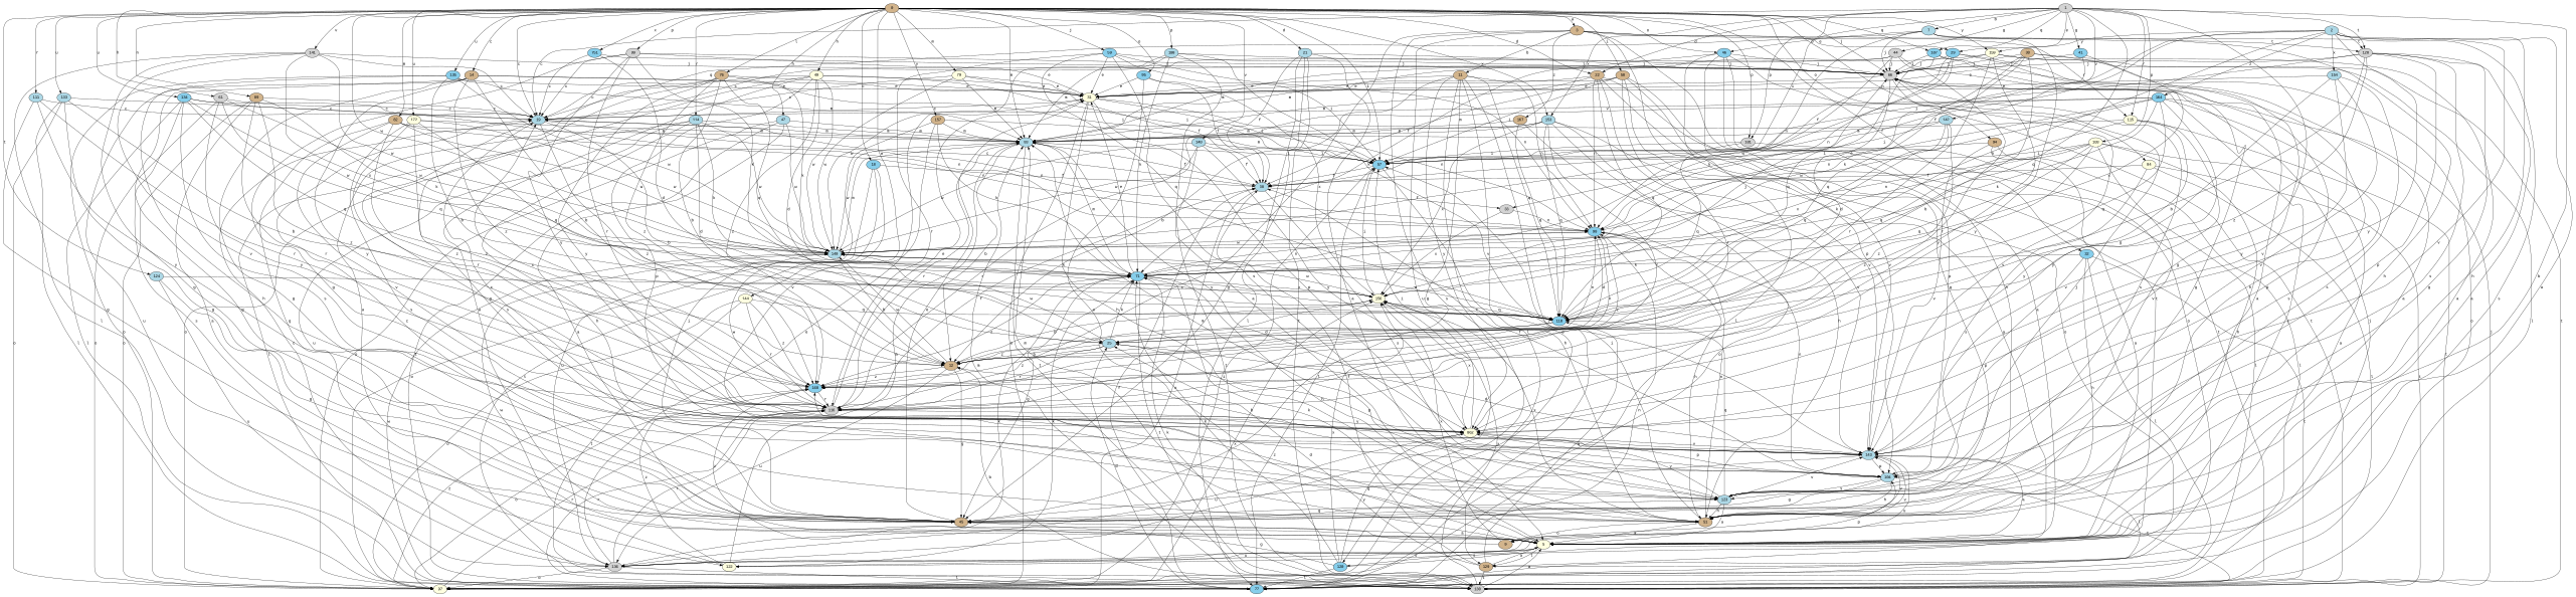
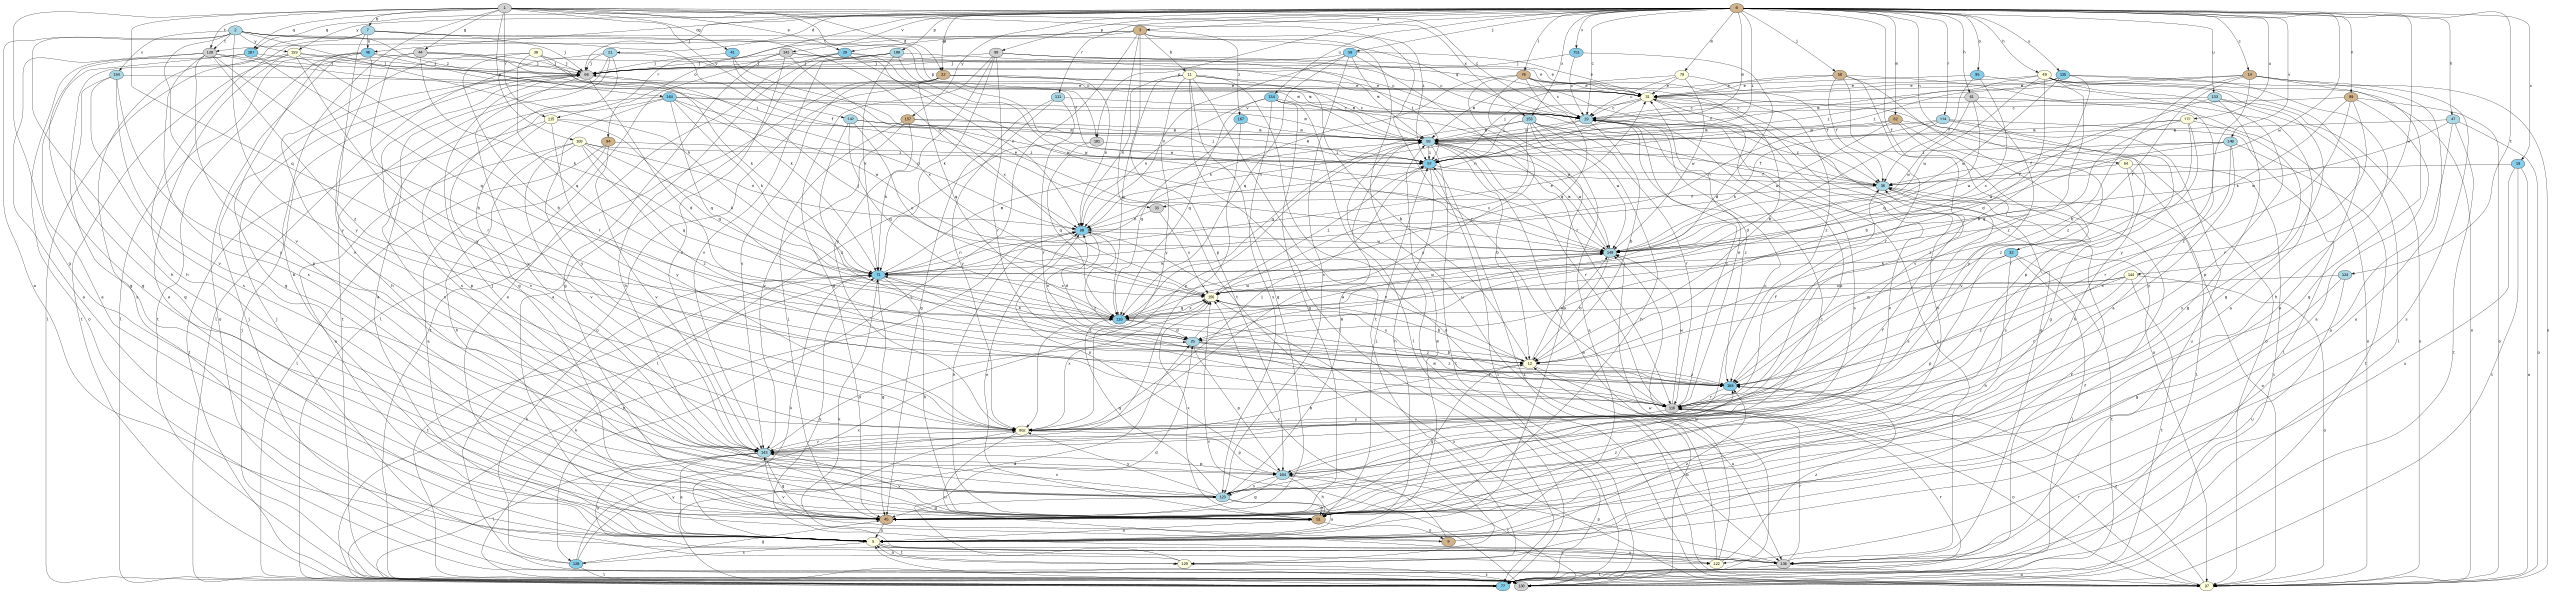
  strict digraph {
    fontname="Liberation Mono"
    node [fillcolor=lightblue fontname="Liberation Mono" style=filled]
    edge [fontname="Liberation Mono"]
    0 [fillcolor=tan]
    3 [fillcolor=tan]
    n3 [fillcolor=tan label=14]
    18 [fillcolor=skyblue]
    19
    21
    22 [fillcolor=tan]
    32 [fillcolor=skyblue]
    47
    49 [fillcolor=lightyellow]
    n11 [fillcolor=tan label=58]
    57 [fillcolor=skyblue]
    59 [fillcolor=skyblue]
    61 [fillcolor=lightgrey]
    n15 [fillcolor=lightgrey label=66]
    76 [fillcolor=tan]
    79 [fillcolor=lightyellow]
    82 [fillcolor=tan]
    83
    84 [fillcolor=lightyellow]
    89 [fillcolor=tan]
    94 [fillcolor=tan]
    95 [fillcolor=skyblue]
    n24 [fillcolor=skyblue label=46]
    99 [fillcolor=lightgrey]
    100
    101 [fillcolor=lightgrey]
    n28 [fillcolor=skyblue label=107]
    111
    114
    124
    n32 [fillcolor=lightyellow label=172]
    133
    134 [fillcolor=skyblue]
    135 [fillcolor=skyblue]
    140
    141 [fillcolor=lightgrey]
    144 [fillcolor=lightyellow]
    149
    n40 [fillcolor=skyblue label=751]
    153
    157 [fillcolor=tan]
    159 [fillcolor=lightyellow]
    29 [fillcolor=skyblue]
    115 [fillcolor=lightyellow]
    128 [fillcolor=lightgrey]
-   11 [fillcolor=tan]
+   11 [fillcolor=lightyellow]
    104
    116 [fillcolor=lightgrey]
    120 [fillcolor=skyblue]
-   129 [fillcolor=tan]
+   129 [fillcolor=lightyellow]
    136 [fillcolor=lightgrey]
-   167 [fillcolor=tan]
+   167 [fillcolor=skyblue]
    45 [fillcolor=tan]
    n55 [fillcolor=lightyellow label=862]
    122 [fillcolor=lightyellow]
    168 [fillcolor=skyblue]
-   12 [fillcolor=tan]
+   12 [fillcolor=lightyellow]
    31 [fillcolor=lightyellow]
    38
    97 [fillcolor=lightyellow]
    130 [fillcolor=lightgrey]
    90 [fillcolor=skyblue]
    123
    5 [fillcolor=lightyellow]
    77 [fillcolor=skyblue]
    110 [fillcolor=skyblue]
    143
    51 [fillcolor=tan]
    71 [fillcolor=skyblue]
    25
    156 [fillcolor=lightyellow]
    1 [fillcolor=lightgrey]
    7
    9 [fillcolor=tan]
    41 [fillcolor=skyblue]
    44 [fillcolor=lightgrey]
    103 [fillcolor=lightyellow]
    142
    2
    33 [fillcolor=lightgrey]
    154
    164 [fillcolor=skyblue]
-   30 [fillcolor=tan]
+   30 [fillcolor=lightyellow]
    0 -> 3 [label=a]
    0 -> n3 [label=c]
    0 -> 18 [label=c]
    0 -> 19 [label=c]
    0 -> 21 [label=d]
    0 -> 22 [label=d]
    0 -> 32 [label=f]
    0 -> 47 [label=h]
    0 -> 49 [label=h]
    0 -> n11 [label=i]
    0 -> 57 [label=i]
    0 -> 59 [label=j]
    0 -> 61 [label=h]
    0 -> n15 [label=j]
    0 -> 76 [label=l]
    0 -> 79 [label=m]
    0 -> 82 [label=m]
    0 -> 83 [label=m]
    0 -> 84 [label=n]
    0 -> 89 [label=n]
    0 -> 94 [label=o]
    0 -> 95 [label=o]
    0 -> n24 [label=o]
    0 -> 99 [label=p]
    0 -> 100 [label=p]
    0 -> 101 [label=p]
    0 -> n28 [label=q]
    0 -> 111 [label=r]
    0 -> 114 [label=r]
    0 -> 124 [label=t]
    0 -> n32 [label=u]
    0 -> 133 [label=u]
    0 -> 134 [label=u]
    0 -> 135 [label=u]
    0 -> 140 [label=v]
    0 -> 141 [label=v]
    0 -> 144 [label=w]
    0 -> 149 [label=w]
    0 -> n40 [label=x]
    0 -> 153 [label=x]
    0 -> 157 [label=y]
    0 -> 159 [label=y]
    3 -> 29 [label=e]
    3 -> 115 [label=r]
    3 -> 128 [label=t]
    3 -> 11 [label=b]
    3 -> 104 [label=p]
    3 -> 116 [label=r]
    3 -> 120 [label=s]
    3 -> 129 [label=t]
    3 -> 136 [label=u]
    3 -> 167 [label=z]
    n3 -> 57 [label=i]
    n3 -> 136 [label=u]
    n3 -> 45 [label=g]
    n3 -> n55 [label=y]
    n3 -> 122 [label=s]
    n3 -> 168 [label=z]
    n3 -> 12 [label=b]
    n3 -> 31 [label=e]
    18 -> 136 [label=u]
    18 -> 38 [label=f]
    18 -> 97 [label=o]
    18 -> 130 [label=t]
    19 -> 83 [label=m]
    19 -> 168 [label=z]
    19 -> 12 [label=b]
    19 -> 90 [label=n]
    19 -> 123 [label=s]
    21 -> n15 [label=j]
    21 -> 45 [label=g]
    21 -> 38 [label=f]
    21 -> 130 [label=t]
    21 -> 5 [label=a]
    21 -> 77 [label=l]
    22 -> 83 [label=m]
    22 -> 31 [label=e]
    22 -> 97 [label=o]
    22 -> 130 [label=t]
    22 -> 90 [label=n]
    22 -> 110 [label=q]
    22 -> 143 [label=v]
    32 -> 104 [label=p]
    32 -> 130 [label=t]
    32 -> 77 [label=l]
    32 -> 51 [label=h]
    32 -> 71 [label=k]
    47 -> 83 [label=m]
    47 -> 149 [label=w]
    47 -> 97 [label=o]
    47 -> 130 [label=t]
    47 -> 5 [label=a]
    49 -> 57 [label=i]
    49 -> 149 [label=w]
    49 -> 104 [label=p]
    49 -> 45 [label=g]
    49 -> 168 [label=z]
    49 -> 31 [label=e]
    49 -> 97 [label=o]
    49 -> 5 [label=a]
    49 -> 25 [label=d]
    n11 -> 57 [label=i]
    n11 -> 104 [label=p]
    n11 -> 116 [label=r]
    n11 -> 31 [label=e]
    n11 -> 38 [label=f]
    n11 -> 5 [label=a]
    n11 -> 143 [label=v]
    57 -> 38 [label=f]
    57 -> 77 [label=l]
    57 -> 51 [label=h]
    59 -> 57 [label=i]
    59 -> n15 [label=j]
    59 -> 116 [label=r]
    59 -> 31 [label=e]
    59 -> 90 [label=n]
    59 -> 123 [label=s]
    59 -> 110 [label=q]
    61 -> 19 [label=c]
    61 -> 149 [label=w]
    61 -> n55 [label=y]
    61 -> 97 [label=o]
    61 -> 110 [label=q]
    n15 -> 31 [label=e]
    n15 -> 123 [label=s]
    n15 -> 143 [label=v]
    n15 -> 25 [label=d]
    76 -> 19 [label=c]
    76 -> n55 [label=y]
    76 -> 168 [label=z]
    76 -> 12 [label=b]
    76 -> 31 [label=e]
    76 -> 5 [label=a]
    76 -> 110 [label=q]
    76 -> 71 [label=k]
    79 -> 19 [label=c]
    79 -> 83 [label=m]
    79 -> 149 [label=w]
    79 -> 31 [label=e]
    79 -> 38 [label=f]
    82 -> 83 [label=m]
    82 -> 149 [label=w]
    82 -> 45 [label=g]
    82 -> 168 [label=z]
    82 -> 90 [label=n]
    82 -> 143 [label=v]
    83 -> 57 [label=i]
    83 -> 149 [label=w]
    83 -> 116 [label=r]
    83 -> n55 [label=y]
    83 -> 12 [label=b]
    83 -> 38 [label=f]
    83 -> 130 [label=t]
    84 -> 38 [label=f]
    84 -> 130 [label=t]
    84 -> 123 [label=s]
    84 -> 77 [label=l]
    89 -> 19 [label=c]
    89 -> 116 [label=r]
    89 -> 168 [label=z]
    89 -> 97 [label=o]
    89 -> 5 [label=a]
    89 -> 71 [label=k]
    94 -> 57 [label=i]
    94 -> 5 [label=a]
    94 -> 77 [label=l]
    94 -> 143 [label=v]
    95 -> 31 [label=e]
    95 -> 38 [label=f]
    95 -> 5 [label=a]
    95 -> 156 [label=x]
    n24 -> n15 [label=j]
    n24 -> 45 [label=g]
    n24 -> 97 [label=o]
    n24 -> 130 [label=t]
    n24 -> 77 [label=l]
    n24 -> 51 [label=h]
    n24 -> 71 [label=k]
    99 -> 19 [label=c]
    99 -> n15 [label=j]
    99 -> 116 [label=r]
    99 -> 45 [label=g]
    99 -> n55 [label=y]
    99 -> 31 [label=e]
    99 -> 71 [label=k]
    100 -> n15 [label=j]
    100 -> 83 [label=m]
    100 -> 149 [label=w]
    100 -> 5 [label=a]
    100 -> 143 [label=v]
    100 -> 71 [label=k]
    101 -> 57 [label=i]
    101 -> 77 [label=l]
    101 -> 110 [label=q]
    n28 -> n15 [label=j]
    n28 -> 97 [label=o]
    n28 -> 5 [label=a]
    n28 -> 110 [label=q]
    111 -> 19 [label=c]
    111 -> 116 [label=r]
    111 -> 45 [label=g]
    111 -> n55 [label=y]
    114 -> 83 [label=m]
-   114 -> 149 [label=w]
    114 -> 136 [label=u]
    114 -> 77 [label=l]
    114 -> 51 [label=h]
    114 -> 71 [label=k]
    114 -> 25 [label=d]
    124 -> 136 [label=u]
    124 -> 45 [label=g]
    124 -> 156 [label=x]
    n32 -> 83 [label=m]
    n32 -> 149 [label=w]
    n32 -> 116 [label=r]
    n32 -> 168 [label=z]
    n32 -> 123 [label=s]
    n32 -> 110 [label=q]
    133 -> 19 [label=c]
    133 -> 45 [label=g]
    133 -> 12 [label=b]
    133 -> 97 [label=o]
    133 -> 77 [label=l]
    134 -> 19 [label=c]
    134 -> 149 [label=w]
    134 -> 45 [label=g]
    134 -> 90 [label=n]
    134 -> 123 [label=s]
    134 -> 77 [label=l]
    134 -> 110 [label=q]
    135 -> 83 [label=m]
    135 -> 149 [label=w]
    135 -> 12 [label=b]
    135 -> 31 [label=e]
    135 -> 97 [label=o]
    135 -> 51 [label=h]
    140 -> 57 [label=i]
    140 -> 149 [label=w]
    140 -> 116 [label=r]
    140 -> n55 [label=y]
    140 -> 38 [label=f]
    140 -> 130 [label=t]
    141 -> 19 [label=c]
    141 -> n15 [label=j]
    141 -> 149 [label=w]
    141 -> 45 [label=g]
    141 -> 77 [label=l]
    141 -> 143 [label=v]
    141 -> 156 [label=x]
    144 -> 116 [label=r]
    144 -> 168 [label=z]
    144 -> 97 [label=o]
    144 -> 130 [label=t]
    144 -> 110 [label=q]
+   144 -> 156 [label=x]
    149 -> 83 [label=m]
    149 -> 12 [label=b]
    149 -> 71 [label=k]
    n40 -> 19 [label=c]
    n40 -> n15 [label=j]
    n40 -> 25 [label=d]
    153 -> 83 [label=m]
    153 -> 149 [label=w]
    153 -> 116 [label=r]
    153 -> 97 [label=o]
    153 -> 5 [label=a]
    153 -> 110 [label=q]
    153 -> 51 [label=h]
    153 -> 156 [label=x]
    157 -> 57 [label=m]
    157 -> 83 [label=m]
    157 -> 45 [label=i]
    157 -> 143 [label=v]
    157 -> 71 [label=k]
    159 -> n15 [label=j]
    159 -> 83 [label=m]
    159 -> 116 [label=r]
    159 -> n55 [label=y]
    159 -> 130 [label=t]
    159 -> 77 [label=l]
    29 -> n15 [label=j]
    29 -> 149 [label=w]
    29 -> 38 [label=f]
    29 -> 90 [label=n]
    29 -> 5 [label=a]
    29 -> 51 [label=h]
    115 -> 83 [label=m]
    115 -> n55 [label=y]
    115 -> 130 [label=t]
    115 -> 110 [label=q]
    115 -> 143 [label=v]
    128 -> 57 [label=i]
    128 -> n15 [label=j]
    128 -> 104 [label=p]
    128 -> 45 [label=g]
    128 -> 168 [label=z]
    128 -> 12 [label=b]
    128 -> 123 [label=s]
    128 -> 5 [label=a]
    11 -> 129 [label=t]
    11 -> 45 [label=g]
    11 -> n55 [label=y]
    11 -> 12 [label=b]
    11 -> 31 [label=e]
    11 -> 97 [label=o]
    11 -> 90 [label=n]
    11 -> 77 [label=l]
    11 -> 110 [label=q]
    104 -> 45 [label=g]
    104 -> 38 [label=f]
    104 -> 130 [label=t]
    104 -> 90 [label=n]
    104 -> 123 [label=s]
    104 -> 51 [label=h]
    116 -> 19 [label=c]
    116 -> 149 [label=w]
    116 -> n55 [label=y]
    116 -> 31 [label=e]
    116 -> 38 [label=f]
    116 -> 97 [label=o]
    120 -> n15 [label=j]
    120 -> 45 [label=g]
    120 -> n55 [label=y]
    120 -> 77 [label=l]
    120 -> 71 [label=k]
    120 -> 156 [label=x]
    129 -> n15 [label=j]
    129 -> 38 [label=f]
    129 -> 130 [label=t]
    129 -> 5 [label=a]
-   129 -> 110 [label=q]
    129 -> 25 [label=d]
    136 -> 19 [label=c]
    136 -> 104 [label=p]
    136 -> 116 [label=r]
    136 -> 31 [label=e]
    136 -> 97 [label=o]
    136 -> 77 [label=l]
    136 -> 71 [label=k]
    167 -> 83 [label=m]
    167 -> 110 [label=q]
    167 -> 143 [label=v]
    45 -> 19 [label=c]
    45 -> 31 [label=e]
    45 -> 5 [label=a]
    n55 -> 57 [label=i]
    n55 -> 104 [label=p]
    n55 -> 136 [label=u]
    n55 -> 143 [label=v]
    n55 -> 156 [label=x]
    122 -> 83 [label=m]
    122 -> 149 [label=w]
    122 -> 168 [label=z]
    122 -> 71 [label=k]
    168 -> 116 [label=r]
    12 -> 149 [label=w]
    12 -> 136 [label=u]
    12 -> 45 [label=g]
    12 -> 168 [label=z]
    12 -> 90 [label=n]
    12 -> 156 [label=x]
    31 -> 19 [label=c]
    31 -> 57 [label=i]
    31 -> 104 [label=p]
    31 -> 97 [label=o]
    31 -> 90 [label=n]
    31 -> 51 [label=h]
    38 -> 19 [label=c]
    38 -> 97 [label=o]
    38 -> 123 [label=s]
    38 -> 33 [label=f]
    97 -> 57 [label=i]
    97 -> 116 [label=r]
    97 -> 168 [label=z]
    97 -> 156 [label=x]
    130 -> n15 [label=j]
    130 -> 83 [label=m]
    130 -> 12 [label=b]
    130 -> 5 [label=a]
    130 -> 71 [label=k]
    130 -> 156 [label=x]
    90 -> 149 [label=w]
    90 -> 168 [label=z]
    90 -> 51 [label=h]
    90 -> 25 [label=d]
    123 -> n15 [label=j]
    123 -> 83 [label=m]
    123 -> 45 [label=g]
    123 -> n55 [label=y]
    123 -> 5 [label=a]
    123 -> 110 [label=q]
    123 -> 143 [label=v]
    123 -> 51 [label=h]
    5 -> 83 [label=m]
    5 -> 120 [label=s]
    5 -> 129 [label=t]
    5 -> 136 [label=u]
    5 -> 122 [label=s]
    5 -> 71 [label=k]
    77 -> 149 [label=w]
    77 -> 116 [label=r]
    77 -> 38 [label=f]
    77 -> 90 [label=n]
    77 -> 25 [label=d]
    110 -> 149 [label=w]
    110 -> 168 [label=z]
    110 -> 25 [label=d]
    110 -> 156 [label=x]
    143 -> 19 [label=c]
    143 -> 104 [label=p]
    143 -> 136 [label=u]
    143 -> 45 [label=g]
    143 -> 12 [label=b]
    143 -> 5 [label=a]
    143 -> 77 [label=l]
    143 -> 25 [label=d]
    51 -> 57 [label=i]
    51 -> 168 [label=z]
    51 -> 90 [label=n]
    51 -> 5 [label=a]
    51 -> 143 [label=v]
    51 -> 156 [label=x]
    51 -> 9 [label=o]
    71 -> 83 [label=m]
    71 -> 45 [label=g]
    71 -> 168 [label=z]
    71 -> 31 [label=e]
    71 -> 130 [label=t]
    71 -> 90 [label=n]
    71 -> 51 [label=h]
    71 -> 156 [label=x]
    25 -> 149 [label=w]
    25 -> 104 [label=p]
    25 -> 116 [label=r]
    25 -> 168 [label=z]
    25 -> 12 [label=b]
    25 -> 90 [label=n]
    25 -> 71 [label=k]
    156 -> 57 [label=i]
    156 -> n15 [label=j]
    156 -> 149 [label=w]
    156 -> 12 [label=b]
    156 -> 110 [label=q]
    1 -> 19 [label=c]
    1 -> 22 [label=d]
    1 -> 57 [label=i]
    1 -> 101 [label=p]
    1 -> n28 [label=q]
    1 -> 153 [label=x]
    1 -> 29 [label=e]
    1 -> 115 [label=r]
    1 -> 128 [label=t]
    1 -> 45 [label=g]
    1 -> 110 [label=q]
    1 -> 7 [label=b]
    1 -> 9 [label=b]
    1 -> 41 [label=g]
    1 -> 44 [label=g]
    1 -> 103 [label=p]
    1 -> 142 [label=v]
    7 -> 19 [label=q]
    7 -> n15 [label=j]
    7 -> n24 [label=o]
    7 -> n55 [label=y]
    7 -> 122 [label=s]
    7 -> 90 [label=n]
    7 -> 51 [label=h]
    9 -> 168 [label=z]
    9 -> 143 [label=v]
    9 -> 156 [label=x]
    41 -> n15 [label=j]
    41 -> 149 [label=e]
    41 -> 156 [label=x]
    44 -> 19 [label=c]
    44 -> n15 [label=j]
    44 -> 83 [label=m]
    44 -> 116 [label=r]
    44 -> 45 [label=g]
    44 -> 71 [label=k]
    103 -> 57 [label=i]
    103 -> 168 [label=z]
    103 -> 90 [label=n]
    103 -> 5 [label=a]
    103 -> 110 [label=q]
    103 -> 143 [label=v]
    103 -> 51 [label=h]
    103 -> 71 [label=k]
    142 -> 57 [label=i]
    142 -> 83 [label=m]
    142 -> 168 [label=z]
    142 -> 110 [label=q]
    142 -> 156 [label=x]
    2 -> 159 [label=y]
    2 -> 128 [label=t]
    2 -> n55 [label=y]
    2 -> 38 [label=f]
    2 -> 5 [label=a]
    2 -> 143 [label=v]
    2 -> 51 [label=h]
    2 -> 71 [label=k]
    2 -> 33 [label=f]
    2 -> 154 [label=x]
    2 -> 164 [label=z]
    33 -> 90 [label=n]
    33 -> 156 [label=x]
-   154 -> 116 [label=g]
+   154 -> 45 [label=g]
    154 -> n55 [label=y]
    154 -> 31 [label=e]
    154 -> 123 [label=s]
    154 -> 143 [label=v]
    164 -> 19 [label=v]
    164 -> 83 [label=m]
    164 -> 149 [label=w]
    164 -> 104 [label=p]
    164 -> n55 [label=y]
    164 -> 90 [label=n]
    164 -> 123 [label=s]
    164 -> 110 [label=q]
    164 -> 71 [label=k]
    30 -> n15 [label=j]
    30 -> 12 [label=b]
    30 -> 31 [label=e]
-   30 -> 5 [label=a]
+   159 -> 5 [label=a]
    30 -> 110 [label=q]
    30 -> 143 [label=v]
    30 -> 71 [label=k]
  }
